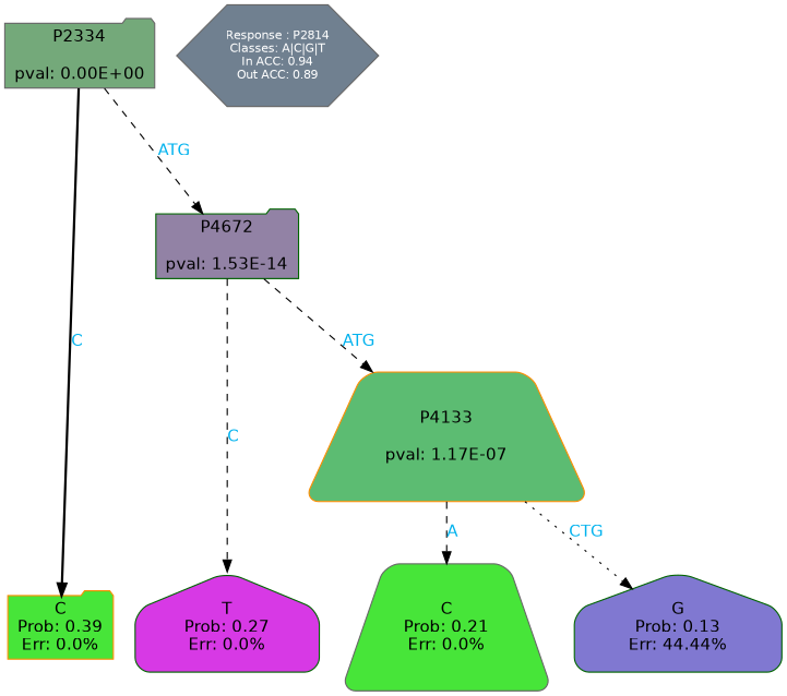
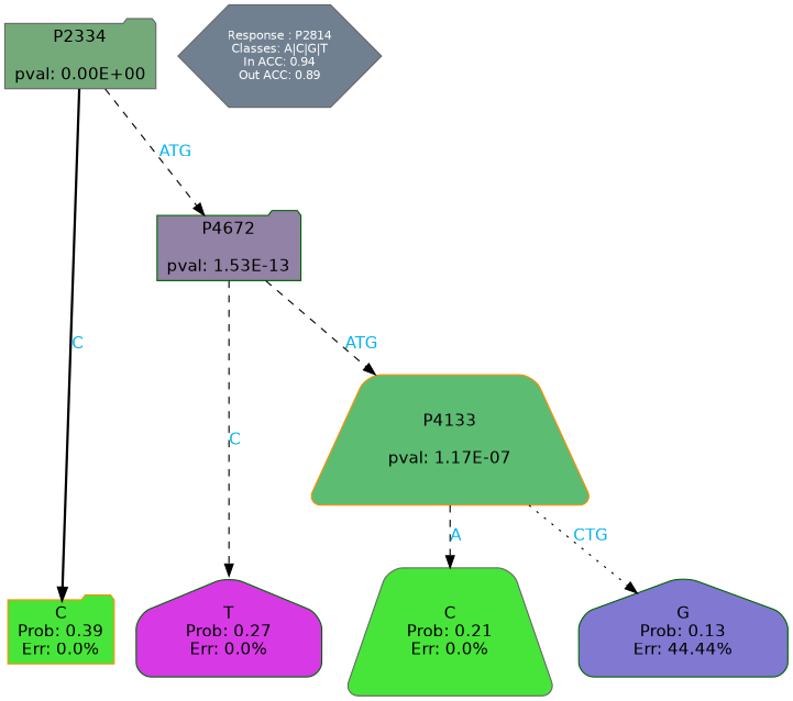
  digraph {
    ranksep=equally
    splines=polylines
    node [color=gray40 fillcolor="#47e539" fontname=helvetica shape=folder style="filled, rounded"]
    edge [fontcolor=deepskyblue2 fontname=helvetica style=dashed]
    n1 [label="C\nProb: 0.21\nErr: 0.0%" shape=trapezium]
    n2 [color=darkgreen fillcolor="#8078d1" label="G\nProb: 0.13\nErr: 44.44%" shape=house]
    n3 [color=darkgreen fillcolor="#d739e5" label="T\nProb: 0.27\nErr: 0.0%" shape=house]
    n4 [color=darkorange label="C\nProb: 0.39\nErr: 0.0%"]
    n5 [align=left fillcolor=slategray fontcolor=white fontsize=10 label="Response : P2814\nClasses: A|C|G|T\nIn ACC: 0.94\nOut ACC: 0.89\n" shape=hexagon style=filled]
    n6 [fillcolor="#74a97a" label="P2334\n\npval: 0.00E+00"]
-   n7 [color=darkgreen fillcolor="#9282a5" label="P4672\n\npval: 1.53E-14"]
+   n7 [color=darkgreen fillcolor="#9282a5" label="P4672\n\npval: 1.53E-13"]
    n8 [color=darkorange fillcolor="#5cbc72" label="P4133\n\npval: 1.17E-07" shape=trapezium]
    subgraph sub_1 {
      rank=same
      n1
      n2
      n3
      n4
    }
    subgraph sub_2 {
      rank=same
      n5
      n6
    }
    n6 -> n4 [label=C style=bold]
    n6 -> n7 [label=ATG]
    n7 -> n3 [label=C]
    n7 -> n8 [label=ATG]
    n8 -> n1 [label=A]
    n8 -> n2 [label=CTG style=dotted]
  }
